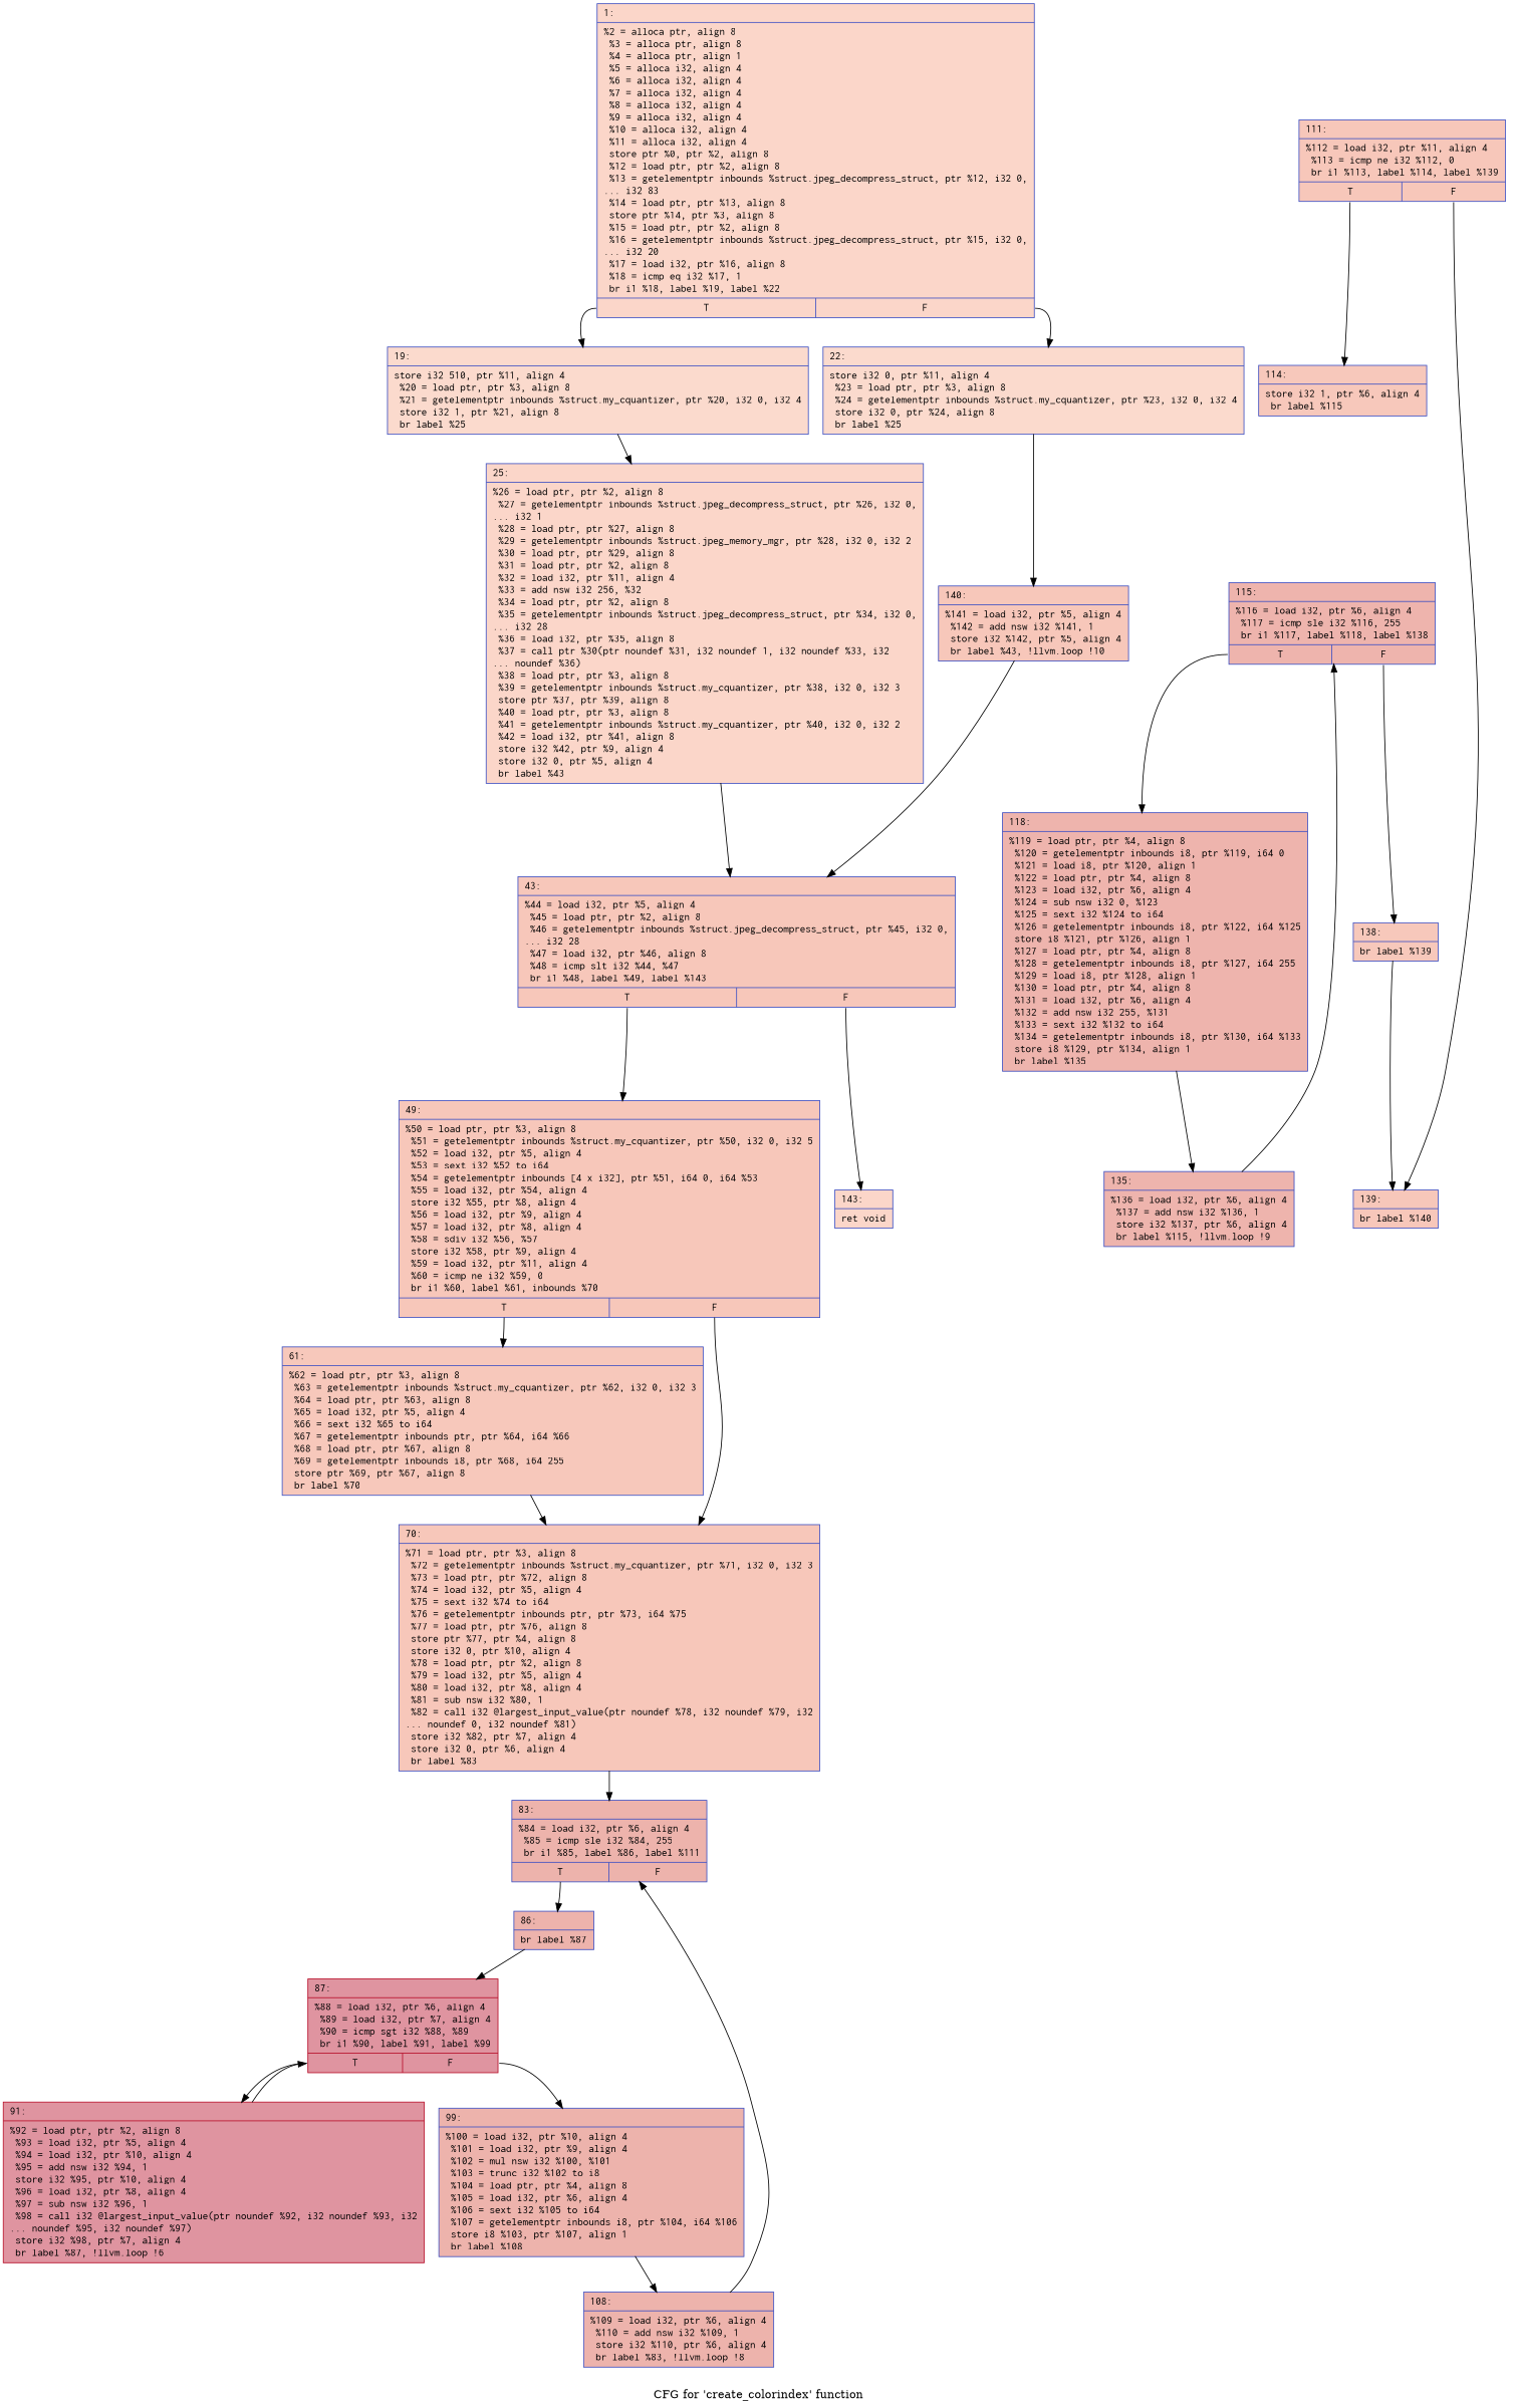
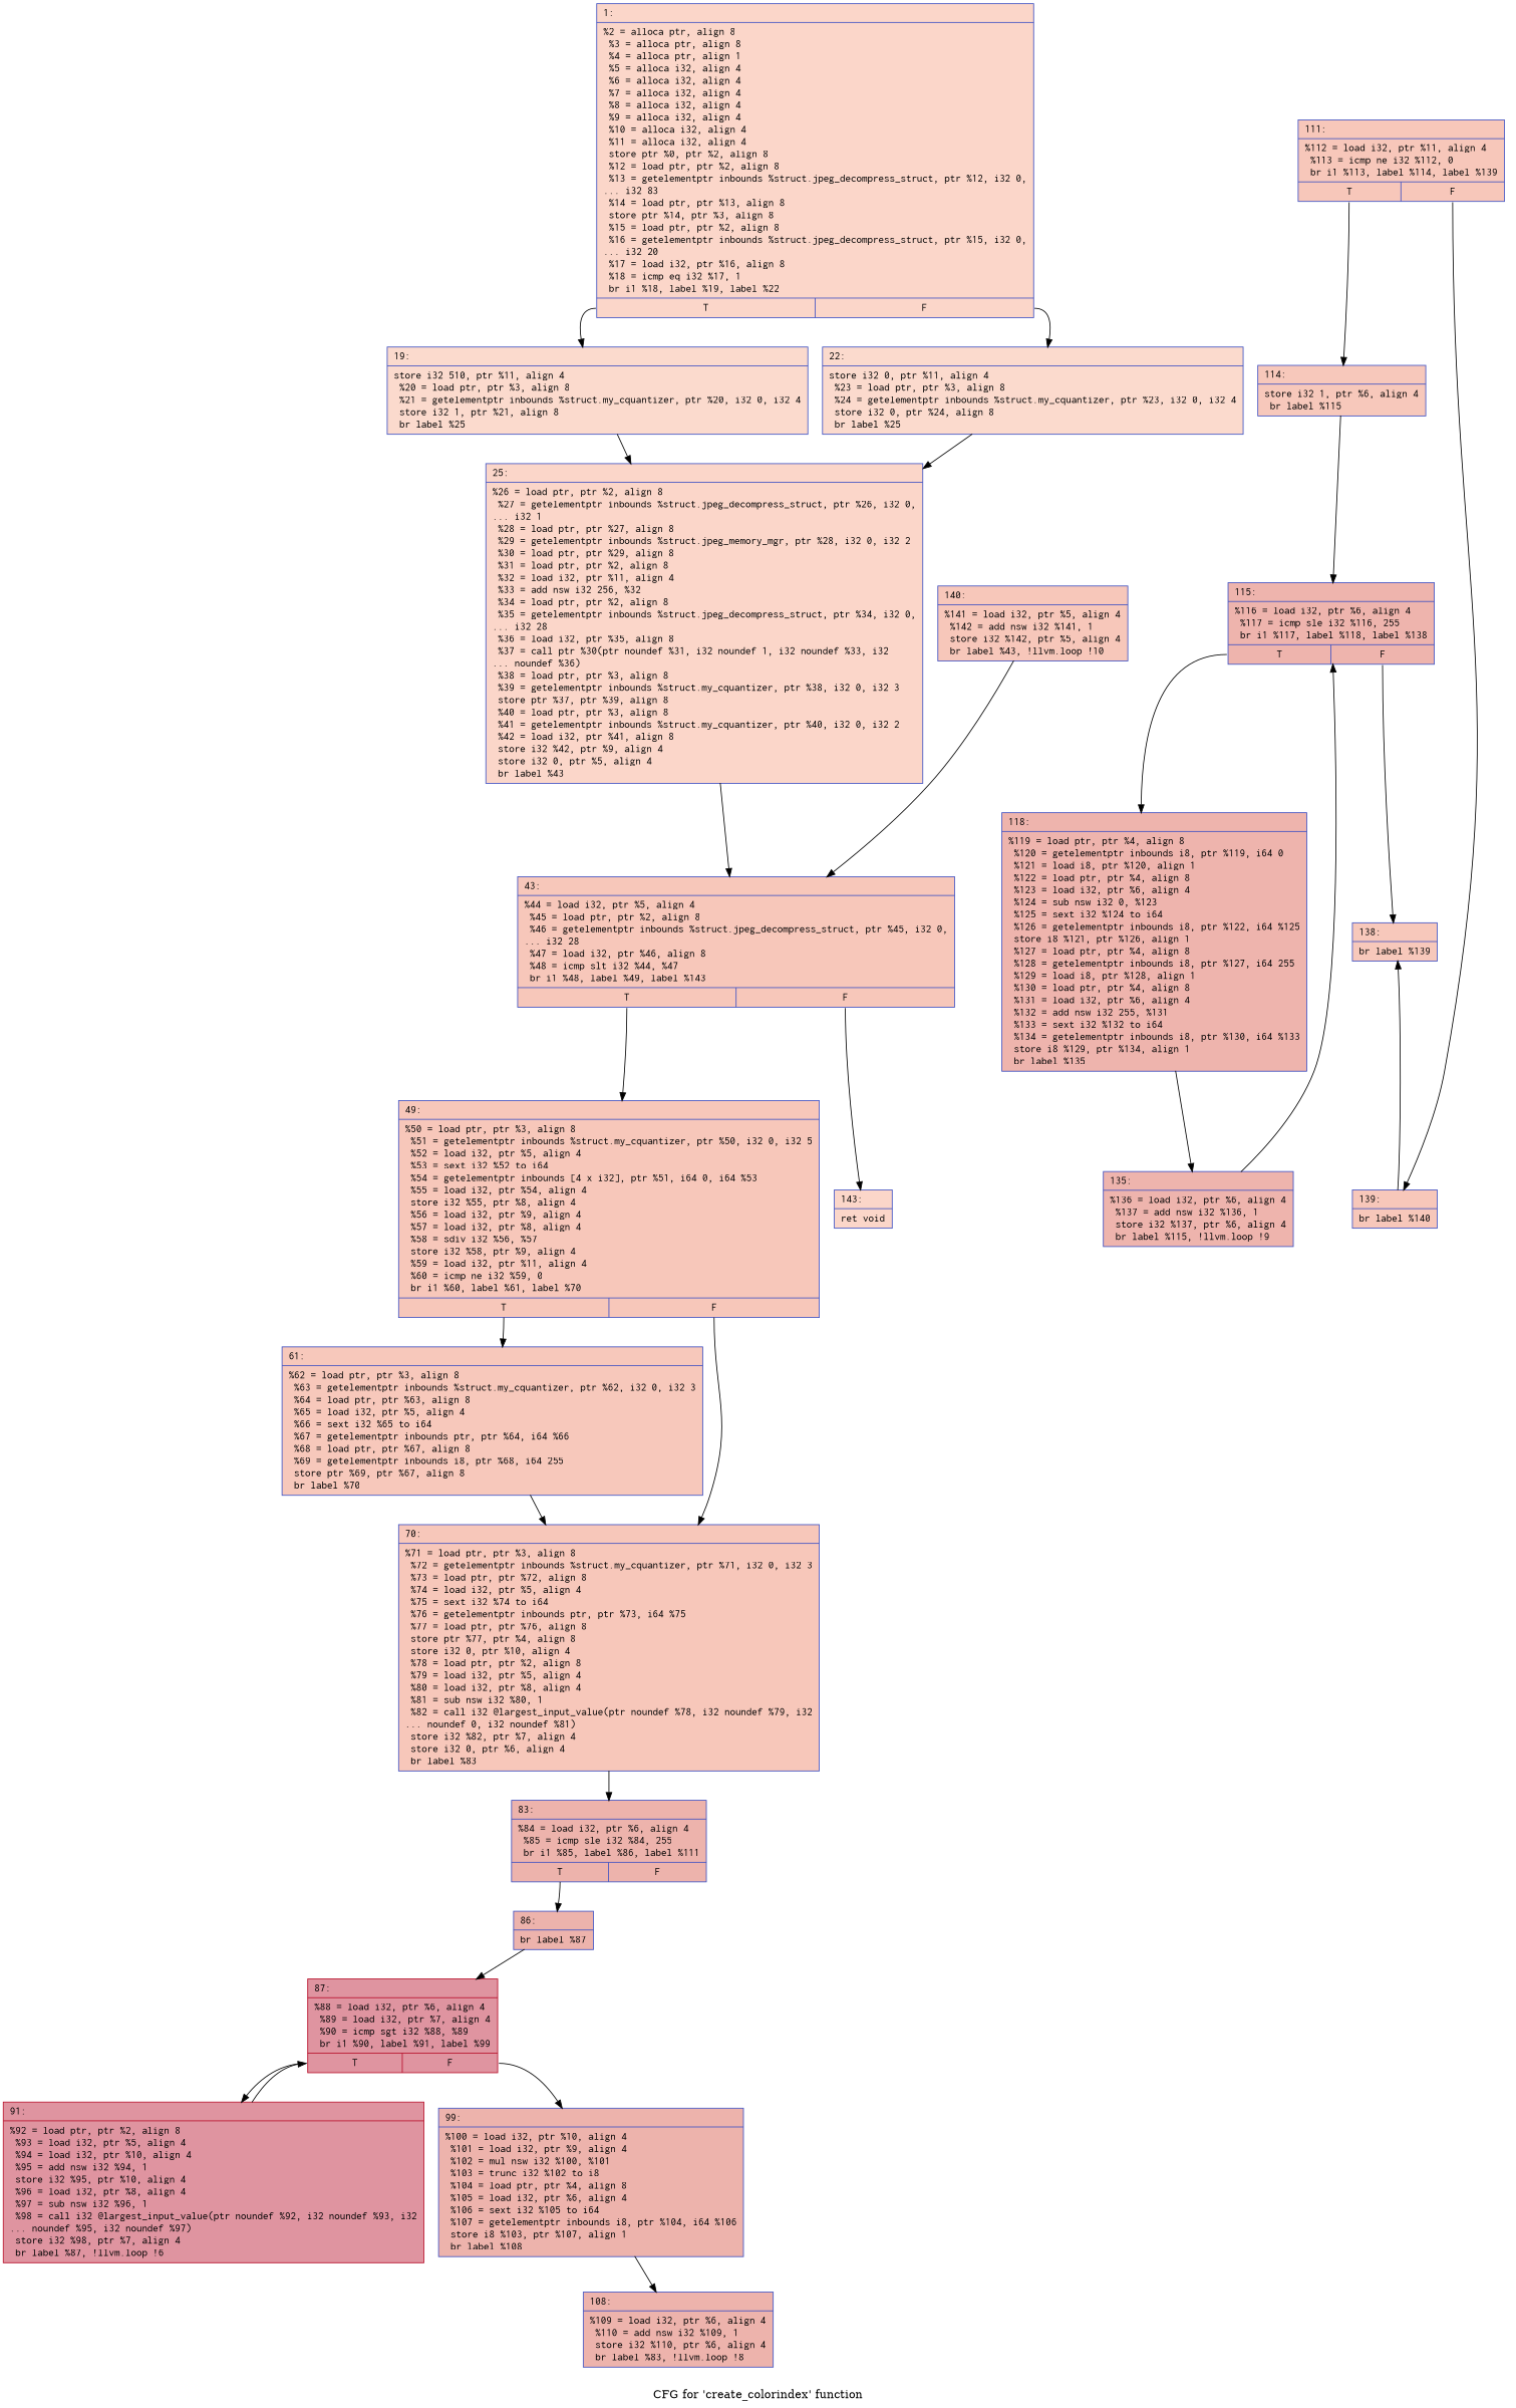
  digraph {
    label="CFG for 'create_colorindex' function"
    node [color="#3d50c3ff" fillcolor="#ec7f6370" fontname=Courier shape=record style=filled]
    n1 [fillcolor="#f6a38570" label="{1:\l|  %2 = alloca ptr, align 8\l  %3 = alloca ptr, align 8\l  %4 = alloca ptr, align 1\l  %5 = alloca i32, align 4\l  %6 = alloca i32, align 4\l  %7 = alloca i32, align 4\l  %8 = alloca i32, align 4\l  %9 = alloca i32, align 4\l  %10 = alloca i32, align 4\l  %11 = alloca i32, align 4\l  store ptr %0, ptr %2, align 8\l  %12 = load ptr, ptr %2, align 8\l  %13 = getelementptr inbounds %struct.jpeg_decompress_struct, ptr %12, i32 0,\l... i32 83\l  %14 = load ptr, ptr %13, align 8\l  store ptr %14, ptr %3, align 8\l  %15 = load ptr, ptr %2, align 8\l  %16 = getelementptr inbounds %struct.jpeg_decompress_struct, ptr %15, i32 0,\l... i32 20\l  %17 = load i32, ptr %16, align 8\l  %18 = icmp eq i32 %17, 1\l  br i1 %18, label %19, label %22\l|{<s0>T|<s1>F}}"]
    n2 [fillcolor="#f7ac8e70" label="{19:\l|  store i32 510, ptr %11, align 4\l  %20 = load ptr, ptr %3, align 8\l  %21 = getelementptr inbounds %struct.my_cquantizer, ptr %20, i32 0, i32 4\l  store i32 1, ptr %21, align 8\l  br label %25\l}"]
    n3 [fillcolor="#f7ac8e70" label="{22:\l|  store i32 0, ptr %11, align 4\l  %23 = load ptr, ptr %3, align 8\l  %24 = getelementptr inbounds %struct.my_cquantizer, ptr %23, i32 0, i32 4\l  store i32 0, ptr %24, align 8\l  br label %25\l}"]
    n4 [fillcolor="#f6a38570" label="{25:\l|  %26 = load ptr, ptr %2, align 8\l  %27 = getelementptr inbounds %struct.jpeg_decompress_struct, ptr %26, i32 0,\l... i32 1\l  %28 = load ptr, ptr %27, align 8\l  %29 = getelementptr inbounds %struct.jpeg_memory_mgr, ptr %28, i32 0, i32 2\l  %30 = load ptr, ptr %29, align 8\l  %31 = load ptr, ptr %2, align 8\l  %32 = load i32, ptr %11, align 4\l  %33 = add nsw i32 256, %32\l  %34 = load ptr, ptr %2, align 8\l  %35 = getelementptr inbounds %struct.jpeg_decompress_struct, ptr %34, i32 0,\l... i32 28\l  %36 = load i32, ptr %35, align 8\l  %37 = call ptr %30(ptr noundef %31, i32 noundef 1, i32 noundef %33, i32\l... noundef %36)\l  %38 = load ptr, ptr %3, align 8\l  %39 = getelementptr inbounds %struct.my_cquantizer, ptr %38, i32 0, i32 3\l  store ptr %37, ptr %39, align 8\l  %40 = load ptr, ptr %3, align 8\l  %41 = getelementptr inbounds %struct.my_cquantizer, ptr %40, i32 0, i32 2\l  %42 = load i32, ptr %41, align 8\l  store i32 %42, ptr %9, align 4\l  store i32 0, ptr %5, align 4\l  br label %43\l}"]
    n5 [label="{43:\l|  %44 = load i32, ptr %5, align 4\l  %45 = load ptr, ptr %2, align 8\l  %46 = getelementptr inbounds %struct.jpeg_decompress_struct, ptr %45, i32 0,\l... i32 28\l  %47 = load i32, ptr %46, align 8\l  %48 = icmp slt i32 %44, %47\l  br i1 %48, label %49, label %143\l|{<s0>T|<s1>F}}"]
-   n6 [label="{49:\l|  %50 = load ptr, ptr %3, align 8\l  %51 = getelementptr inbounds %struct.my_cquantizer, ptr %50, i32 0, i32 5\l  %52 = load i32, ptr %5, align 4\l  %53 = sext i32 %52 to i64\l  %54 = getelementptr inbounds [4 x i32], ptr %51, i64 0, i64 %53\l  %55 = load i32, ptr %54, align 4\l  store i32 %55, ptr %8, align 4\l  %56 = load i32, ptr %9, align 4\l  %57 = load i32, ptr %8, align 4\l  %58 = sdiv i32 %56, %57\l  store i32 %58, ptr %9, align 4\l  %59 = load i32, ptr %11, align 4\l  %60 = icmp ne i32 %59, 0\l  br i1 %60, label %61, inbounds %70\l|{<s0>T|<s1>F}}"]
+   n6 [label="{49:\l|  %50 = load ptr, ptr %3, align 8\l  %51 = getelementptr inbounds %struct.my_cquantizer, ptr %50, i32 0, i32 5\l  %52 = load i32, ptr %5, align 4\l  %53 = sext i32 %52 to i64\l  %54 = getelementptr inbounds [4 x i32], ptr %51, i64 0, i64 %53\l  %55 = load i32, ptr %54, align 4\l  store i32 %55, ptr %8, align 4\l  %56 = load i32, ptr %9, align 4\l  %57 = load i32, ptr %8, align 4\l  %58 = sdiv i32 %56, %57\l  store i32 %58, ptr %9, align 4\l  %59 = load i32, ptr %11, align 4\l  %60 = icmp ne i32 %59, 0\l  br i1 %60, label %61, label %70\l|{<s0>T|<s1>F}}"]
    n7 [fillcolor="#f6a38570" label="{143:\l|  ret void\l}"]
    n8 [fillcolor="#ed836670" label="{61:\l|  %62 = load ptr, ptr %3, align 8\l  %63 = getelementptr inbounds %struct.my_cquantizer, ptr %62, i32 0, i32 3\l  %64 = load ptr, ptr %63, align 8\l  %65 = load i32, ptr %5, align 4\l  %66 = sext i32 %65 to i64\l  %67 = getelementptr inbounds ptr, ptr %64, i64 %66\l  %68 = load ptr, ptr %67, align 8\l  %69 = getelementptr inbounds i8, ptr %68, i64 255\l  store ptr %69, ptr %67, align 8\l  br label %70\l}"]
    n9 [label="{70:\l|  %71 = load ptr, ptr %3, align 8\l  %72 = getelementptr inbounds %struct.my_cquantizer, ptr %71, i32 0, i32 3\l  %73 = load ptr, ptr %72, align 8\l  %74 = load i32, ptr %5, align 4\l  %75 = sext i32 %74 to i64\l  %76 = getelementptr inbounds ptr, ptr %73, i64 %75\l  %77 = load ptr, ptr %76, align 8\l  store ptr %77, ptr %4, align 8\l  store i32 0, ptr %10, align 4\l  %78 = load ptr, ptr %2, align 8\l  %79 = load i32, ptr %5, align 4\l  %80 = load i32, ptr %8, align 4\l  %81 = sub nsw i32 %80, 1\l  %82 = call i32 @largest_input_value(ptr noundef %78, i32 noundef %79, i32\l... noundef 0, i32 noundef %81)\l  store i32 %82, ptr %7, align 4\l  store i32 0, ptr %6, align 4\l  br label %83\l}"]
    n10 [fillcolor="#d6524470" label="{83:\l|  %84 = load i32, ptr %6, align 4\l  %85 = icmp sle i32 %84, 255\l  br i1 %85, label %86, label %111\l|{<s0>T|<s1>F}}"]
    n11 [fillcolor="#d6524470" label="{86:\l|  br label %87\l}"]
    n12 [color="#b70d28ff" fillcolor="#b70d2870" label="{87:\l|  %88 = load i32, ptr %6, align 4\l  %89 = load i32, ptr %7, align 4\l  %90 = icmp sgt i32 %88, %89\l  br i1 %90, label %91, label %99\l|{<s0>T|<s1>F}}"]
    n13 [label="{111:\l|  %112 = load i32, ptr %11, align 4\l  %113 = icmp ne i32 %112, 0\l  br i1 %113, label %114, label %139\l|{<s0>T|<s1>F}}"]
    n14 [fillcolor="#ed836670" label="{114:\l|  store i32 1, ptr %6, align 4\l  br label %115\l}"]
    n15 [label="{139:\l|  br label %140\l}"]
    n16 [color="#b70d28ff" fillcolor="#b70d2870" label="{91:\l|  %92 = load ptr, ptr %2, align 8\l  %93 = load i32, ptr %5, align 4\l  %94 = load i32, ptr %10, align 4\l  %95 = add nsw i32 %94, 1\l  store i32 %95, ptr %10, align 4\l  %96 = load i32, ptr %8, align 4\l  %97 = sub nsw i32 %96, 1\l  %98 = call i32 @largest_input_value(ptr noundef %92, i32 noundef %93, i32\l... noundef %95, i32 noundef %97)\l  store i32 %98, ptr %7, align 4\l  br label %87, !llvm.loop !6\l}"]
    n17 [fillcolor="#d6524470" label="{99:\l|  %100 = load i32, ptr %10, align 4\l  %101 = load i32, ptr %9, align 4\l  %102 = mul nsw i32 %100, %101\l  %103 = trunc i32 %102 to i8\l  %104 = load ptr, ptr %4, align 8\l  %105 = load i32, ptr %6, align 4\l  %106 = sext i32 %105 to i64\l  %107 = getelementptr inbounds i8, ptr %104, i64 %106\l  store i8 %103, ptr %107, align 1\l  br label %108\l}"]
    n18 [fillcolor="#d8564670" label="{115:\l|  %116 = load i32, ptr %6, align 4\l  %117 = icmp sle i32 %116, 255\l  br i1 %117, label %118, label %138\l|{<s0>T|<s1>F}}"]
    n19 [fillcolor="#d6524470" label="{108:\l|  %109 = load i32, ptr %6, align 4\l  %110 = add nsw i32 %109, 1\l  store i32 %110, ptr %6, align 4\l  br label %83, !llvm.loop !8\l}"]
    n20 [fillcolor="#d8564670" label="{118:\l|  %119 = load ptr, ptr %4, align 8\l  %120 = getelementptr inbounds i8, ptr %119, i64 0\l  %121 = load i8, ptr %120, align 1\l  %122 = load ptr, ptr %4, align 8\l  %123 = load i32, ptr %6, align 4\l  %124 = sub nsw i32 0, %123\l  %125 = sext i32 %124 to i64\l  %126 = getelementptr inbounds i8, ptr %122, i64 %125\l  store i8 %121, ptr %126, align 1\l  %127 = load ptr, ptr %4, align 8\l  %128 = getelementptr inbounds i8, ptr %127, i64 255\l  %129 = load i8, ptr %128, align 1\l  %130 = load ptr, ptr %4, align 8\l  %131 = load i32, ptr %6, align 4\l  %132 = add nsw i32 255, %131\l  %133 = sext i32 %132 to i64\l  %134 = getelementptr inbounds i8, ptr %130, i64 %133\l  store i8 %129, ptr %134, align 1\l  br label %135\l}"]
    n21 [fillcolor="#ed836670" label="{138:\l|  br label %139\l}"]
    n22 [label="{140:\l|  %141 = load i32, ptr %5, align 4\l  %142 = add nsw i32 %141, 1\l  store i32 %142, ptr %5, align 4\l  br label %43, !llvm.loop !10\l}"]
    n23 [fillcolor="#d8564670" label="{135:\l|  %136 = load i32, ptr %6, align 4\l  %137 = add nsw i32 %136, 1\l  store i32 %137, ptr %6, align 4\l  br label %115, !llvm.loop !9\l}"]
    n1 -> n2 [tailport=s0]
    n1 -> n3 [tailport=s1]
    n2 -> n4
-   n3 -> n22
+   n3 -> n4
    n4 -> n5
    n5 -> n6 [tailport=s0]
    n5 -> n7 [tailport=s1]
    n6 -> n8 [tailport=s0]
    n6 -> n9 [tailport=s1]
    n8 -> n9
    n9 -> n10
    n10 -> n11 [tailport=s0]
    n11 -> n12
    n12 -> n16 [tailport=s0]
    n12 -> n17 [tailport=s1]
    n13 -> n14 [tailport=s0]
    n13 -> n15 [tailport=s1]
+   n14 -> n18
    n16 -> n12
    n17 -> n19
    n18 -> n20 [tailport=s0]
    n18 -> n21 [tailport=s1]
-   n19 -> n10
    n20 -> n23
-   n21 -> n15
+   n15 -> n21
    n22 -> n5
    n23 -> n18
  }
